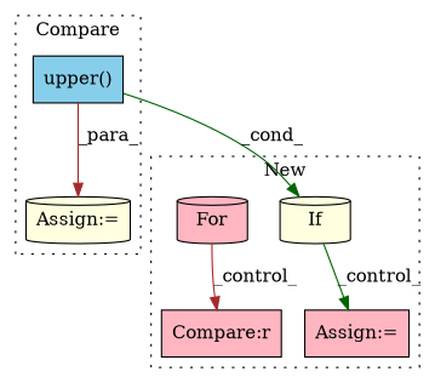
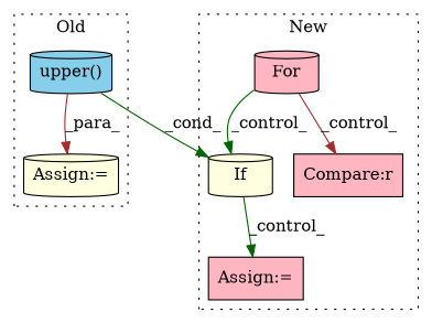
  digraph {
    node [a=68 fillcolor=lightpink l=3 shape=cylinder style=filled]
    edge [color=darkgreen]
-   n1 [a=75 fillcolor=skyblue l=20 label="upper()" s=2576 shape=box]
+   n1 [a=75 fillcolor=skyblue l=20 label="upper()" s=2576]
    n2 [fillcolor=lightyellow label="Assign:=" s=2773]
    n3 [a=96 fillcolor=lightyellow label=If s=2424]
    n4 [label="Assign:=" s=2483 shape=box]
    n5 [a=107 l="4,18" label=For s="2237,2265"]
    n6 [a=40 l=18 label="Compare:r" s=2427 shape=box]
    subgraph cluster_1 {
-     label=Compare
+     label=Old
      style=dotted
      n1
      n2
    }
    subgraph cluster_2 {
      label=New
      style=dotted
      n3
      n4
      n5
      n6
    }
    n1 -> n2 [color=brown label=_para_]
    n1 -> n3 [label=_cond_]
    n3 -> n4 [label=_control_]
+   n5 -> n3 [label=_control_]
    n5 -> n6 [color=brown label=_control_]
  }
